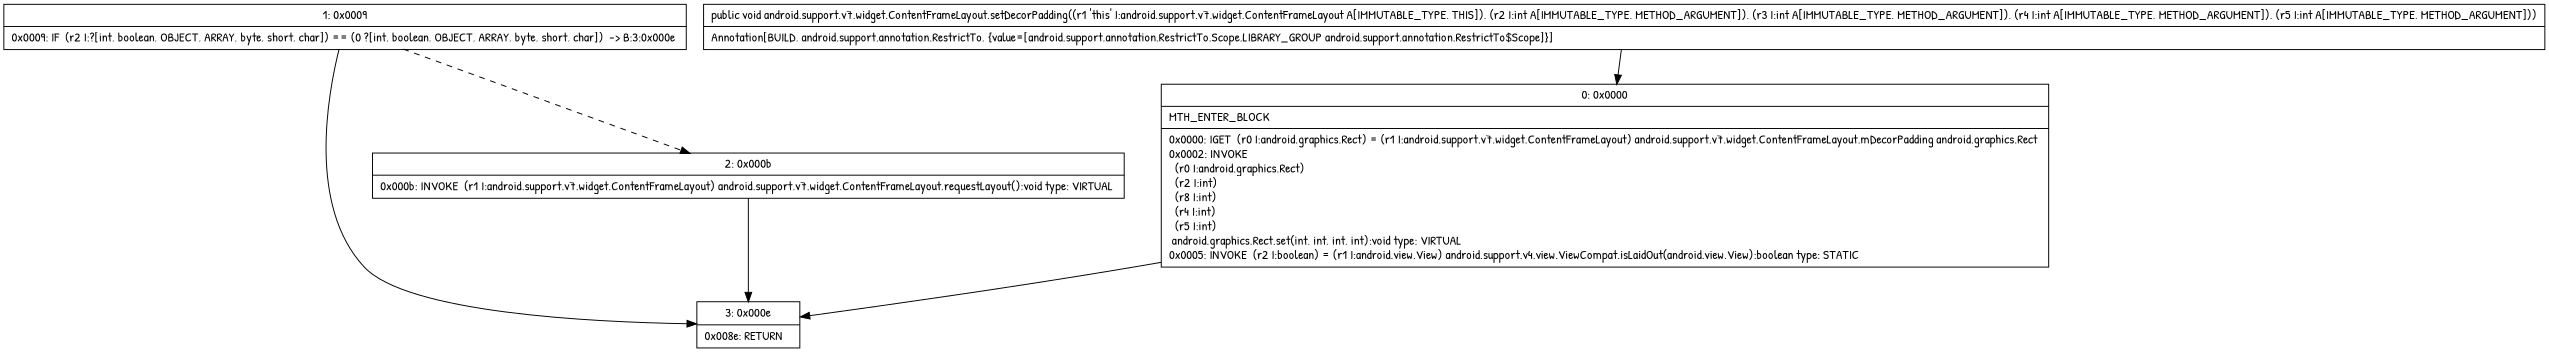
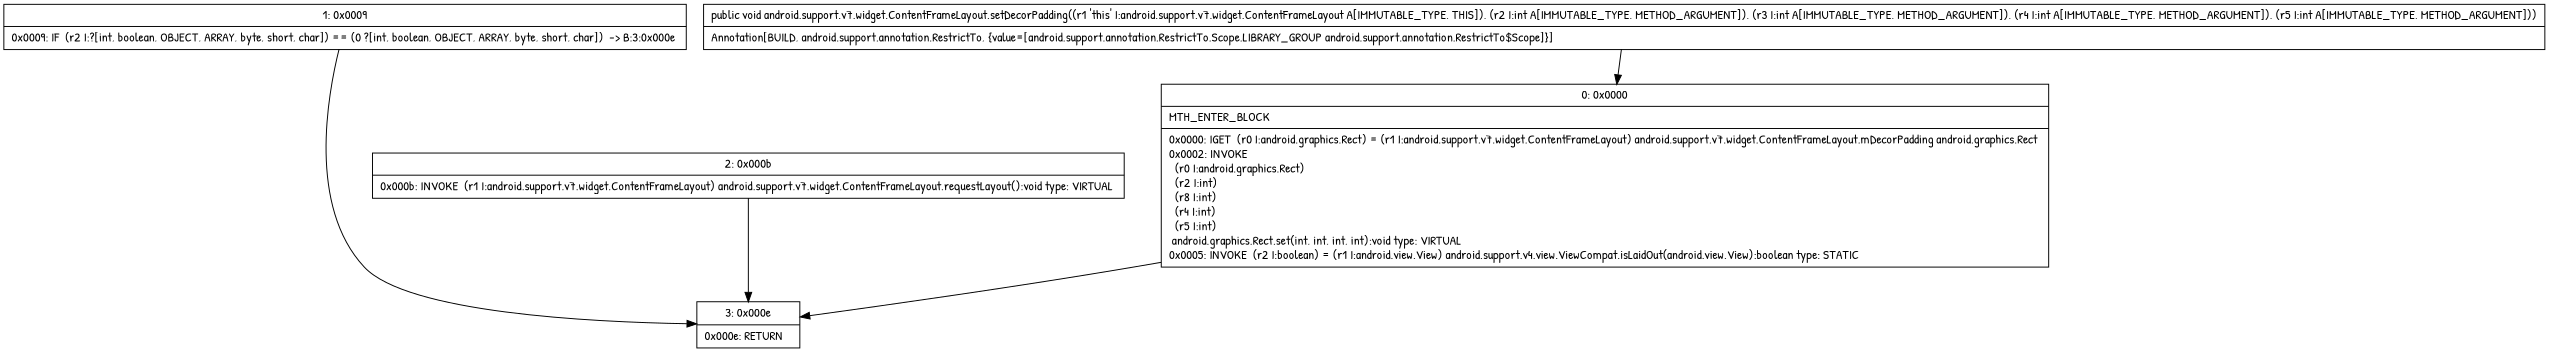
  digraph {
    fontname="Patrick Hand"
    node [fontname="Patrick Hand" shape=record]
    edge [fontname="Patrick Hand"]
    n1 [label="{0\:\ 0x0000|MTH_ENTER_BLOCK\l|0x0000: IGET  (r0 I:android.graphics.Rect) = (r1 I:android.support.v7.widget.ContentFrameLayout) android.support.v7.widget.ContentFrameLayout.mDecorPadding android.graphics.Rect \l0x0002: INVOKE  \l  (r0 I:android.graphics.Rect)\l  (r2 I:int)\l  (r8 I:int)\l  (r4 I:int)\l  (r5 I:int)\l android.graphics.Rect.set(int, int, int, int):void type: VIRTUAL \l0x0005: INVOKE  (r2 I:boolean) = (r1 I:android.view.View) android.support.v4.view.ViewCompat.isLaidOut(android.view.View):boolean type: STATIC \l}"]
-   n2 [label="{3\:\ 0x000e|0x008e: RETURN   \l}"]
+   n2 [label="{3\:\ 0x000e|0x000e: RETURN   \l}"]
    n3 [label="{1\:\ 0x0009|0x0009: IF  (r2 I:?[int, boolean, OBJECT, ARRAY, byte, short, char]) == (0 ?[int, boolean, OBJECT, ARRAY, byte, short, char])  \-\> B:3:0x000e \l}"]
    n4 [label="{2\:\ 0x000b|0x000b: INVOKE  (r1 I:android.support.v7.widget.ContentFrameLayout) android.support.v7.widget.ContentFrameLayout.requestLayout():void type: VIRTUAL \l}"]
    n5 [label="{public void android.support.v7.widget.ContentFrameLayout.setDecorPadding((r1 'this' I:android.support.v7.widget.ContentFrameLayout A[IMMUTABLE_TYPE, THIS]), (r2 I:int A[IMMUTABLE_TYPE, METHOD_ARGUMENT]), (r3 I:int A[IMMUTABLE_TYPE, METHOD_ARGUMENT]), (r4 I:int A[IMMUTABLE_TYPE, METHOD_ARGUMENT]), (r5 I:int A[IMMUTABLE_TYPE, METHOD_ARGUMENT]))  | Annotation[BUILD, android.support.annotation.RestrictTo, \{value=[android.support.annotation.RestrictTo.Scope.LIBRARY_GROUP android.support.annotation.RestrictTo$Scope]\}]\l}"]
    n1 -> n2
    n3 -> n2
-   n3 -> n4 [style=dashed]
    n4 -> n2
    n5 -> n1
  }
